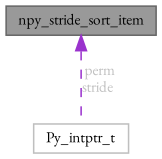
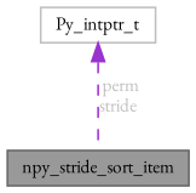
  digraph {
    fontname="EB Garamond"
    node [fontname="EB Garamond" fontsize=10 shape=box style=filled]
    n1 [color=gray40 fillcolor=grey60 fontcolor=black height=0.2 label=npy_stride_sort_item width=0.4]
    n2 [color=grey75 fillcolor=white height=0.2 label=Py_intptr_t width=0.4]
-   n1 -> n2 [color=darkorchid3 dir=back fontcolor=grey fontname="EB Garamond" fontsize=10 label=" perm\nstride" labelfontname=Helvetica labelfontsize=10 style=dashed]
+   n2 -> n1 [color=darkorchid3 dir=back fontcolor=grey fontname="EB Garamond" fontsize=10 label=" perm\nstride" labelfontname=Helvetica labelfontsize=10 style=dashed]
  }
